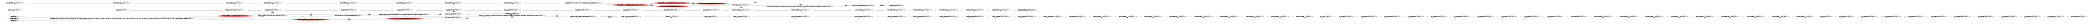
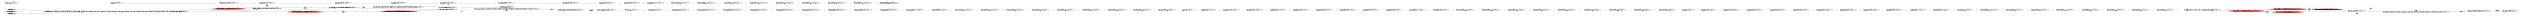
  digraph {
    rankdir=LR
    node [fillcolor=white shape=ellipse style=filled]
    edge [style=bold]
    n1 [label="Metric(( metrics = {new SumMetric(\"a_i\"),new SumMetric(\"a_f\"),new MinMetric(\"a_i\"),new MinMetric(\"a_f\"),new MaxMetric(\"a_i\"),new MaxMetric(\"a_f\"),new MeanMetric(\"a_i\"),new MeanMetric(\"a_f\"),new CountMetric()}@@@9@@@['1', '1', '0']"]
    n2 [label="RollupStream rollupStream = new RollupStream(stream,buckets,metrics)@@@12@@@['1', '1', '0']"]
    n3 [label="List<Tuple> tuples = getTuples(rollupStream)@@@13@@@['1', '1', '0']"]
    n4 [label="mini = tuple.getDouble(\"min(a_i)\")@@@40@@@['1', '1', '0']"]
    n5 [label="minf = tuple.getDouble(\"min(a_f)\")@@@41@@@['1', '1', '0']"]
    n6 [label="maxi = tuple.getDouble(\"max(a_i)\")@@@42@@@['1', '1', '0']"]
    n7 [label="assertTrue(maxi.doubleValue() == 14.0D)@@@105@@@['1', '1', '0']"]
    n8 [label="assertTrue(maxf.doubleValue() == 10.0D)@@@106@@@['1', '1', '0']"]
    n9 [label="assertTrue(avgi.doubleValue() == 14.0D)@@@107@@@['1', '1', '0']"]
    n10 [label="assert(tuple.getString(\"a_s\").equals(\"NULL\"))@@@91@@@['1', '1', '0']"]
    n11 [label="sumi = tuple.getDouble(\"sum(a_i)\")@@@92@@@['1', '1', '0']"]
    n12 [label="sumf = tuple.getDouble(\"sum(a_f)\")@@@93@@@['1', '1', '0']"]
    n13 [fillcolor=lightgray label="assert(tuples.size() == 0)@@@8@@@['0', '0', '1']"]
    n14 [label="maxf = tuple.getDouble(\"max(a_f)\")@@@43@@@['1', '1', '0']"]
    n15 [label="avgi = tuple.getDouble(\"avg(a_i)\")@@@44@@@['1', '1', '0']"]
    n16 [label="avgf = tuple.getDouble(\"avg(a_f)\")@@@45@@@['1', '1', '0']"]
    n17 [label="assertTrue(count.doubleValue() == 2)@@@77@@@['1', '1', '0']"]
    n18 [label="new UpdateRequest().add(id,\"12\",\"a_s\",null,\"a_i\",\"14\",\"a_f\",\"10\").commit(cluster.getSolrClient(),COLLECTION)@@@78@@@['1', '1', '0']"]
    n19 [fillcolor=red label="paramsA = mapParams(\"q\",\"*:*\",\"fl\",\"a_s,a_i,a_f\",\"sort\",\"a_s asc\",\"qt\",\"/export\")@@@79@@@['1', '0', '0']"]
    n20 [fillcolor=red label="sParamsA = mapParams(\"q\",\"*:*\",\"fl\",\"a_s,a_i,a_f\",\"sort\",\"a_s asc\",\"qt\",\"/export\")@@@79@@@['0', '1', '0']"]
    n21 [label="assert(tuples.size() == 3)@@@14@@@['1', '1', '0']"]
    n22 [label="Tuple tuple = tuples.get(0)@@@15@@@['1', '1', '0']"]
    n23 [label="String bucket = tuple.getString(\"a_s\")@@@16@@@['1', '1', '0']"]
    n24 [label="assertTrue(avgi.doubleValue() == 7.5D)@@@75@@@['1', '1', '0']"]
    n25 [label="assertTrue(avgf.doubleValue() == 5.5D)@@@76@@@['1', '1', '0']"]
    n26 [label="bucket = tuple.getString(\"a_s\")@@@58@@@['1', '1', '0']"]
    n27 [label="sumi = tuple.getDouble(\"sum(a_i)\")@@@59@@@['1', '1', '0']"]
    n28 [label="sumf = tuple.getDouble(\"sum(a_f)\")@@@60@@@['1', '1', '0']"]
    n29 [label="sumi = tuple.getDouble(\"sum(a_i)\")@@@38@@@['1', '1', '0']"]
    n30 [label="sumf = tuple.getDouble(\"sum(a_f)\")@@@39@@@['1', '1', '0']"]
    n31 [label="mini = tuple.getDouble(\"min(a_i)\")@@@61@@@['1', '1', '0']"]
    n32 [label="rollupStream = new RollupStream(stream,buckets1,metrics1)@@@87@@@['1', '1', '0']"]
    n33 [label="tuples = getTuples(rollupStream)@@@88@@@['1', '1', '0']"]
    n34 [label="Double mini = tuple.getDouble(\"min(a_i)\")@@@19@@@['1', '1', '0']"]
    n35 [label="Double minf = tuple.getDouble(\"min(a_f)\")@@@20@@@['1', '1', '0']"]
    n36 [label="Double maxi = tuple.getDouble(\"max(a_i)\")@@@21@@@['1', '1', '0']"]
    n37 [fillcolor=red label="stream = new CloudSolrStream(zkHost,COLLECTION,sParamsA)@@@80@@@['0', '1', '0']"]
    n38 [label="Bucket(( buckets1 = {new Bucket(\"a_s\")}@@@81@@@['1', '1', '0']"]
    n39 [label="Metric(( metrics1 = {new SumMetric(\"a_i\"),new SumMetric(\"a_f\"),new MinMetric(\"a_i\"),new MinMetric(\"a_f\"),new MaxMetric(\"a_i\"),new MaxMetric(\"a_f\"),new MeanMetric(\"a_i\"),new MeanMetric(\"a_f\"),new CountMetric()}@@@84@@@['1', '1', '0']"]
    n40 [label="assertTrue(count.doubleValue() == 4)@@@35@@@['1', '1', '0']"]
    n41 [label="tuple = tuples.get(1)@@@36@@@['1', '1', '0']"]
    n42 [label="bucket = tuple.getString(\"a_s\")@@@37@@@['1', '1', '0']"]
    n43 [label="Double maxf = tuple.getDouble(\"max(a_f)\")@@@22@@@['1', '1', '0']"]
    n44 [label="Double avgi = tuple.getDouble(\"avg(a_i)\")@@@23@@@['1', '1', '0']"]
    n45 [label="assertTrue(avgi.doubleValue() == 4.25D)@@@33@@@['1', '1', '0']"]
    n46 [label="assertTrue(avgf.doubleValue() == 4.5D)@@@34@@@['1', '1', '0']"]
    n47 [label="maxf = tuple.getDouble(\"max(a_f)\")@@@97@@@['1', '1', '0']"]
    n48 [label="avgi = tuple.getDouble(\"avg(a_i)\")@@@98@@@['1', '1', '0']"]
    n49 [label="avgf = tuple.getDouble(\"avg(a_f)\")@@@99@@@['1', '1', '0']"]
    n50 [label="assertTrue(minf.doubleValue() == 10.0D)@@@104@@@['1', '1', '0']"]
    n51 [label="tuple = tuples.get(0)@@@90@@@['1', '1', '0']"]
    n52 [label="assertTrue(maxi.doubleValue() == 11.0D)@@@73@@@['1', '1', '0']"]
    n53 [label="assertTrue(maxf.doubleValue() == 7.0D)@@@74@@@['1', '1', '0']"]
    n54 [label="assertTrue(bucket.equals(\"hello4\"))@@@68@@@['1', '1', '0']"]
+   n55 [label="assertTrue(sumi.longValue() == 15)@@@69@@@['1', '1', '0']"]
    n56 [label="assertTrue(sumf.doubleValue() == 11.0D)@@@70@@@['1', '1', '0']"]
    n57 [fillcolor=red label="stream = new CloudSolrStream(zkHost,COLLECTION,paramsA)@@@80@@@['1', '0', '0']"]
    n58 [label="assertTrue(avgf.doubleValue() == 6.5D)@@@55@@@['1', '1', '0']"]
    n59 [label="assertTrue(count.doubleValue() == 4)@@@56@@@['1', '1', '0']"]
    n60 [label="tuple = tuples.get(2)@@@57@@@['1', '1', '0']"]
    n61 [label="assertTrue(mini.doubleValue() == 4.0D)@@@71@@@['1', '1', '0']"]
    n62 [label="assertTrue(minf.doubleValue() == 4.0D)@@@72@@@['1', '1', '0']"]
    n63 [label="count = tuple.getDouble(\"count(*)\")@@@46@@@['1', '1', '0']"]
    n64 [label="assertTrue(bucket.equals(\"hello3\"))@@@47@@@['1', '1', '0']"]
    n65 [label="minf = tuple.getDouble(\"min(a_f)\")@@@62@@@['1', '1', '0']"]
    n66 [label="maxi = tuple.getDouble(\"max(a_i)\")@@@63@@@['1', '1', '0']"]
    n67 [label="maxf = tuple.getDouble(\"max(a_f)\")@@@64@@@['1', '1', '0']"]
    n68 [label="mini = tuple.getDouble(\"min(a_i)\")@@@94@@@['1', '1', '0']"]
    n69 [label="minf = tuple.getDouble(\"min(a_f)\")@@@95@@@['1', '1', '0']"]
    n70 [label="maxi = tuple.getDouble(\"max(a_i)\")@@@96@@@['1', '1', '0']"]
    n71 [label="assertTrue(sumi.doubleValue() == 17.0D)@@@27@@@['1', '1', '0']"]
    n72 [label="assertTrue(sumf.doubleValue() == 18.0D)@@@28@@@['1', '1', '0']"]
    n73 [label="assertTrue(mini.doubleValue() == 0.0D)@@@29@@@['1', '1', '0']"]
    n74 [label="assertTrue(maxi.doubleValue() == 14.0D)@@@31@@@['1', '1', '0']"]
    n75 [label="assertTrue(maxf.doubleValue() == 10.0D)@@@32@@@['1', '1', '0']"]
    n76 [label="assert(tuples.size() == 4)@@@89@@@['1', '1', '0']"]
    n77 [label="assertTrue(minf.doubleValue() == 1.0D)@@@30@@@['1', '1', '0']"]
    n78 [label="avgf = tuple.getDouble(\"avg(a_f)\")@@@66@@@['1', '1', '0']"]
    n79 [label="count = tuple.getDouble(\"count(*)\")@@@67@@@['1', '1', '0']"]
    n80 [label="assertTrue(mini.doubleValue() == 14.0D)@@@103@@@['1', '1', '0']"]
    n81 [fillcolor=lightgray label="testRollupStream['0', '1', '0']" shape=diamond]
    n82 [label="new UpdateRequest().add(id,\"0\",\"a_s\",\"hello0\",\"a_i\",\"0\",\"a_f\",\"1\").add(id,\"2\",\"a_s\",\"hello0\",\"a_i\",\"2\",\"a_f\",\"2\").add(id,\"3\",\"a_s\",\"hello3\",\"a_i\",\"3\",\"a_f\",\"3\").add(id,\"4\",\"a_s\",\"hello4\",\"a_i\",\"4\",\"a_f\",\"4\").add(id,\"1\",\"a_s\",\"hello0\",\"a_i\",\"1\",\"a_f\",\"5\").add(id,\"5\",\"a_s\",\"hello3\",\"a_i\",\"10\",\"a_f\",\"6\").add(id,\"6\",\"a_s\",\"hello4\",\"a_i\",\"11\",\"a_f\",\"7\").add(id,\"7\",\"a_s\",\"hello3\",\"a_i\",\"12\",\"a_f\",\"8\").add(id,\"8\",\"a_s\",\"hello3\",\"a_i\",\"13\",\"a_f\",\"9\").add(id,\"9\",\"a_s\",\"hello0\",\"a_i\",\"14\",\"a_f\",\"10\").commit(cluster.getSolrClient(),COLLECTION)@@@3@@@['1', '1', '1']"]
    n83 [label="Map paramsA = mapParams(\"q\",\"blah\",\"fl\",\"id,a_s, a_i, a_f\",\"sort\",\"a_s asc , a_f asc\")@@@4@@@['0', '0', '1']"]
    n84 [fillcolor=red label="Map paramsA = mapParams(\"q\",\"*:*\",\"fl\",\"a_s,a_i,a_f\",\"sort\",\"a_s asc\")@@@4@@@['1', '0', '0']"]
    n85 [fillcolor=red label="SolrParams sParamsA = mapParams(\"q\",\"*:*\",\"fl\",\"a_s,a_i,a_f\",\"sort\",\"a_s asc\")@@@4@@@['0', '1', '0']"]
    n86 [label="assertTrue(maxi.doubleValue() == 13.0D)@@@52@@@['1', '1', '0']"]
    n87 [label="assertTrue(maxf.doubleValue() == 9.0D)@@@53@@@['1', '1', '0']"]
    n88 [label="assertTrue(avgi.doubleValue() == 9.5D)@@@54@@@['1', '1', '0']"]
    n89 [label="avgi = tuple.getDouble(\"avg(a_i)\")@@@65@@@['1', '1', '0']"]
    n90 [label="List<Tuple> tuples = getTuples(rstream)@@@7@@@['0', '0', '1']"]
    n91 [label="assertTrue(sumi.doubleValue() == 38.0D)@@@48@@@['1', '1', '0']"]
    n92 [label="assertTrue(sumf.doubleValue() == 26.0D)@@@49@@@['1', '1', '0']"]
    n93 [label="assertTrue(mini.doubleValue() == 3.0D)@@@50@@@['1', '1', '0']"]
    n94 [label="Double avgf = tuple.getDouble(\"avg(a_f)\")@@@24@@@['1', '1', '0']"]
    n95 [label="Double count = tuple.getDouble(\"count(*)\")@@@25@@@['1', '1', '0']"]
    n96 [label="assertTrue(bucket.equals(\"hello0\"))@@@26@@@['1', '1', '0']"]
    n97 [label="assertTrue(minf.doubleValue() == 3.0D)@@@51@@@['1', '1', '0']"]
    n98 [label="count = tuple.getDouble(\"count(*)\")@@@100@@@['1', '1', '0']"]
    n99 [label="assertTrue(sumi.doubleValue() == 14.0D)@@@101@@@['1', '1', '0']"]
    n100 [label="Bucket(( buckets = {new Bucket(\"a_s\")}@@@6@@@['1', '1', '0']"]
    n101 [label="assertTrue(avgf.doubleValue() == 10.0D)@@@108@@@['1', '1', '0']"]
    n102 [fillcolor=lightgray label="assertTrue(count.doubleValue() == 1)@@@109@@@['1', '1', '0']"]
    n103 [label="assertTrue(sumf.doubleValue() == 10.0D)@@@102@@@['1', '1', '0']"]
    n104 [label="Double sumf = tuple.getDouble(\"sum(a_f)\")@@@18@@@['1', '1', '0']"]
    n105 [fillcolor=lightgray label="testZeroReducerStream['0', '0', '1']" shape=diamond]
    n106 [label="ReducerStream rstream = new ReducerStream(stream,new FieldEqualitor(\"a_s\"),new GroupOperation(new FieldComparator(\"a_f\",ComparatorOrder.ASCENDING),5))@@@6@@@['0', '0', '1']"]
    n107 [label="CloudSolrStream stream = new CloudSolrStream(zkHost,COLLECTION,paramsA)@@@5@@@['1', '0', '1']"]
    n108 [fillcolor=red label="CloudSolrStream stream = new CloudSolrStream(zkHost,COLLECTION,sParamsA)@@@5@@@['0', '1', '0']"]
    n109 [fillcolor=lightgray label="testRollupStream['1', '0', '0']" shape=diamond]
    n110 [label="Double sumi = tuple.getDouble(\"sum(a_i)\")@@@17@@@['1', '1', '0']"]
    n1 -> n2 [label=metrics style=solid]
    n1 -> n2
    n2 -> n3
    n2 -> n3 [label=rollupStream style=solid]
    n3 -> n21
    n4 -> n5
    n5 -> n6
    n6 -> n14
    n7 -> n8
    n8 -> n9
    n9 -> n101
    n10 -> n11
    n11 -> n12
    n12 -> n68
    n14 -> n15
    n15 -> n16
    n16 -> n63
    n17 -> n18
    n18 -> n19
    n18 -> n20
    n19 -> n20 [label=0 style=dashed]
    n19 -> n57 [label=paramsA style=solid]
    n19 -> n57
    n20 -> n37
    n20 -> n37 [label=sParamsA style=solid]
    n21 -> n22
    n22 -> n23
    n23 -> n110
    n24 -> n25
    n25 -> n17
    n26 -> n27
    n27 -> n28
    n28 -> n31
    n29 -> n30
    n30 -> n4
    n31 -> n65
    n32 -> n33 [label=rollupStream style=solid]
    n32 -> n33
    n34 -> n35
    n35 -> n36
    n36 -> n43
    n37 -> n32 [label=stream style=solid]
    n37 -> n38
    n38 -> n32 [label=buckets1 style=solid]
    n38 -> n39
    n39 -> n32 [label=metrics1 style=solid]
    n39 -> n32
    n40 -> n41 [style=solid]
    n41 -> n42
    n42 -> n29
    n43 -> n44
    n44 -> n94
    n45 -> n46
    n46 -> n40
    n47 -> n48
    n48 -> n49
    n49 -> n98
    n50 -> n7
    n51 -> n10
    n52 -> n53
    n53 -> n24
+   n54 -> n55
+   n55 -> n56
    n56 -> n61
    n57 -> n32 [label=stream style=solid]
    n57 -> n37 [label=0 style=dashed]
    n57 -> n38
    n58 -> n59
    n59 -> n60 [style=solid]
    n60 -> n26
    n61 -> n62
    n62 -> n52
    n63 -> n64
    n64 -> n91
    n65 -> n66
    n66 -> n67
    n67 -> n89
    n68 -> n69
    n69 -> n70
    n70 -> n47
    n71 -> n72
    n72 -> n73
    n73 -> n77
    n74 -> n75
    n75 -> n45
    n76 -> n51 [style=dashed]
    n77 -> n74
    n78 -> n79
    n79 -> n54
    n80 -> n50
    n81 -> n82
    n82 -> n83
    n82 -> n84
    n82 -> n85
    n83 -> n107
    n83 -> n107 [label=paramsA style=solid]
    n84 -> n83 [label=0 style=dashed]
    n84 -> n85 [label=0 style=dashed]
    n84 -> n107
    n84 -> n107 [label=paramsA style=solid]
    n85 -> n108 [label=sParamsA style=solid]
    n85 -> n108
    n86 -> n87
    n87 -> n88
    n88 -> n58
    n89 -> n78
    n90 -> n13
    n91 -> n92
    n92 -> n93
    n93 -> n97
    n94 -> n95
    n95 -> n96
    n96 -> n71
    n97 -> n86
    n98 -> n99
    n99 -> n103
    n100 -> n1
    n100 -> n2 [label=buckets style=solid]
    n101 -> n102
    n103 -> n80
    n104 -> n34
    n105 -> n82
    n106 -> n90
    n106 -> n90 [label=rstream style=solid]
    n107 -> n2 [label=stream style=solid]
    n107 -> n100
    n107 -> n106 [label=stream style=solid]
    n107 -> n106
    n107 -> n108 [label=0 style=dashed]
    n108 -> n2 [label=stream style=solid]
    n108 -> n100
    n109 -> n82
    n110 -> n104
  }
